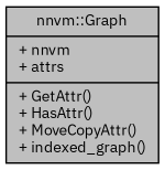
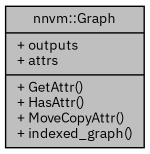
  digraph {
    fontname="IBM Plex Sans"
-   n1 [color=black fillcolor=grey75 fontcolor=black fontname="IBM Plex Sans" fontsize=10 height=0.2 label="{nnvm::Graph\n|+ nnvm\l+ attrs\l|+ GetAttr()\l+ HasAttr()\l+ MoveCopyAttr()\l+ indexed_graph()\l}" shape=record style=filled width=0.4]
+   n1 [color=black fillcolor=grey75 fontcolor=black fontname="IBM Plex Sans" fontsize=10 height=0.2 label="{nnvm::Graph\n|+ outputs\l+ attrs\l|+ GetAttr()\l+ HasAttr()\l+ MoveCopyAttr()\l+ indexed_graph()\l}" shape=record style=filled width=0.4]
  }
